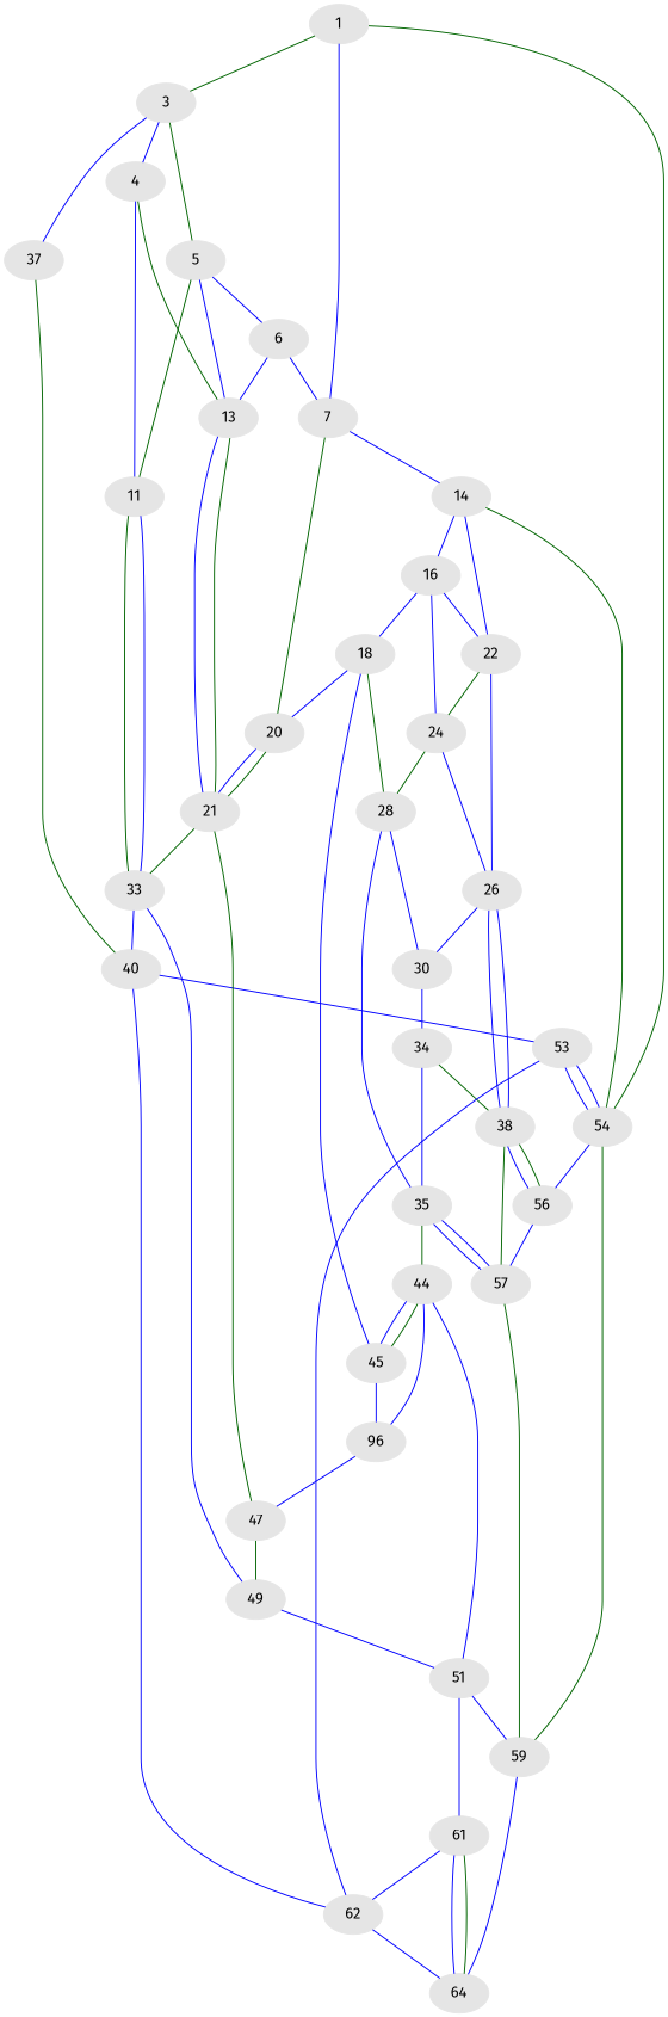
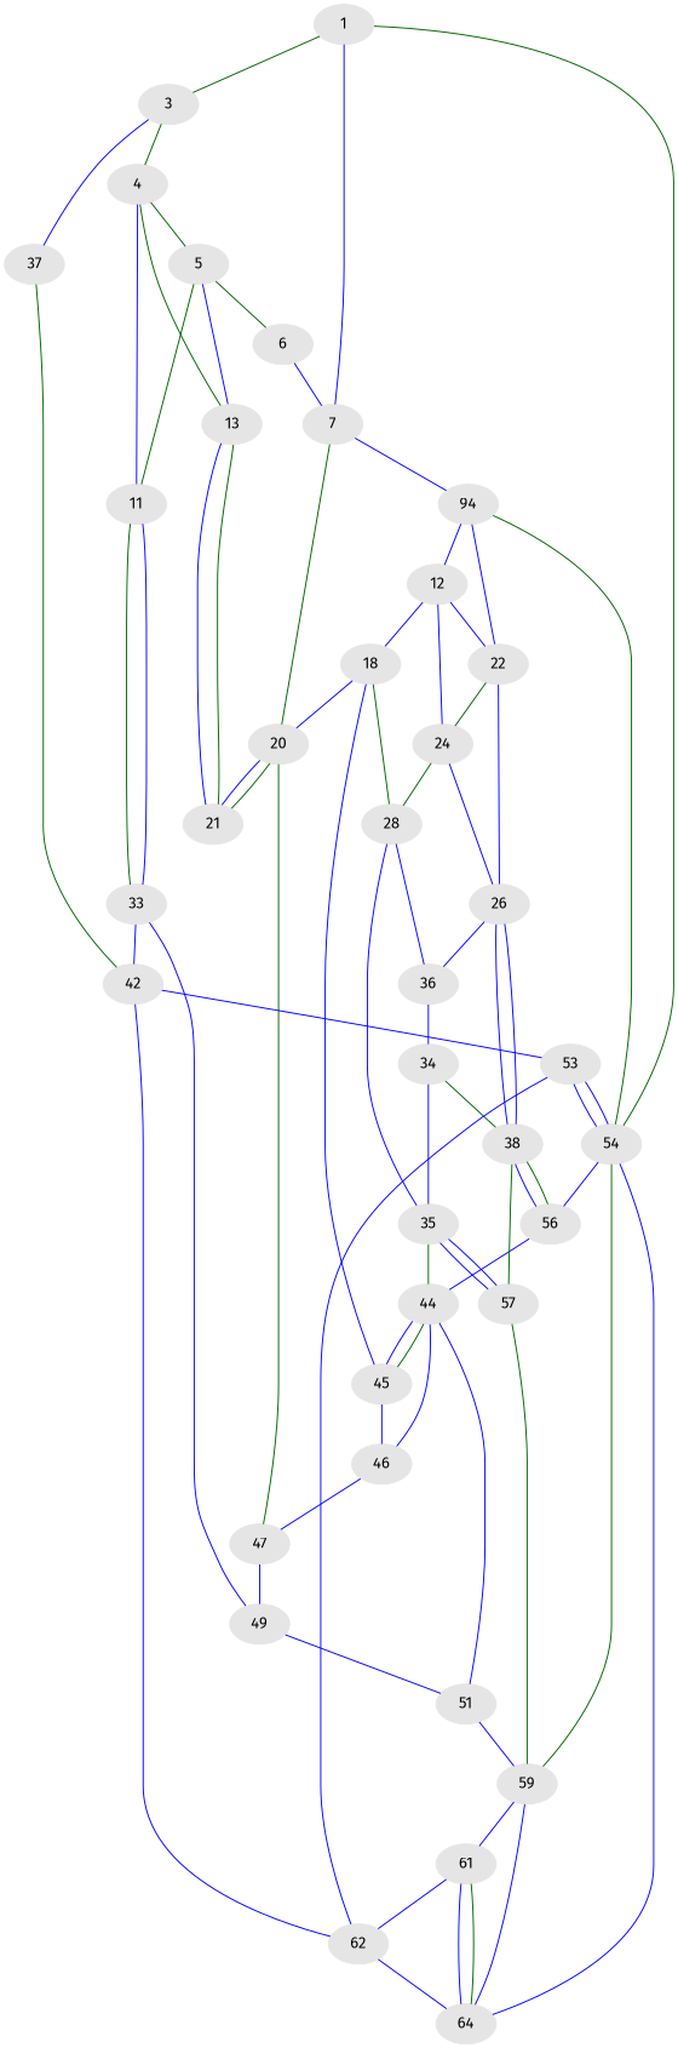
  graph {
    fontname="Fira Sans"
    node [color=gray90 fontname="Fira Sans" style=filled]
    edge [color=blue fontname="Fira Sans"]
    1 [super="+2"]
    3
    7 [super="+8"]
    54 [super="+55"]
    4 [super="+12"]
    37
-   14 [super="+15"]
+   14 [super="+15" label=94]
    20
-   16 [super="+17"]
+   16 [super="+17" label=12]
    22 [super="+23"]
    56
    59 [super="+65"]
    64 [super="+66"]
    5 [super="+10"]
    11
    13
-   42 [super="+43" label=40]
+   42 [super="+43"]
    6 [super="+9"]
    33 [super="+41"]
    21 [super="+32"]
    49 [super="+52"]
    47 [super="+48"]
    18 [super="+19"]
    24 [super="+25"]
    26 [super="+27"]
    28 [super="+29"]
    45
-   30 [super="+31"]
+   30 [super="+31" label=36]
    35 [super="+36"]
-   46 [label=96]
+   46
    38 [super="+39"]
    34 [super="+40"]
    57 [super="+58"]
    44 [super="+50"]
    53
    62 [super="+63"]
    51 [super="+60"]
    61
    1 -- 3 [color=darkgreen]
    1 -- 7
    1 -- 54 [color=darkgreen]
-   3 -- 4
+   3 -- 4 [color=darkgreen]
    3 -- 37
    7 -- 14
    7 -- 20 [color=darkgreen]
    54 -- 56
    54 -- 59 [color=darkgreen]
-   3 -- 5 [color=darkgreen]
+   54 -- 64
+   4 -- 5 [color=darkgreen]
    4 -- 11
    4 -- 13 [color=darkgreen]
    37 -- 42 [color=darkgreen]
    14 -- 54 [color=darkgreen]
    14 -- 16
    14 -- 22
    20 -- 21
    20 -- 21 [color=darkgreen]
    16 -- 22
    16 -- 18
    16 -- 24
    22 -- 24 [color=darkgreen]
    22 -- 26
-   56 -- 57
+   56 -- 44
    59 -- 64
    5 -- 11 [color=darkgreen]
    5 -- 13
-   5 -- 6
+   5 -- 6 [color=darkgreen]
    11 -- 33 [color=darkgreen]
    11 -- 33
    13 -- 21
    13 -- 21 [color=darkgreen]
    42 -- 53
    42 -- 62
    6 -- 7
-   6 -- 13
    33 -- 42
    33 -- 49
-   21 -- 33 [color=darkgreen]
-   21 -- 47 [color=darkgreen]
+   20 -- 47 [color=darkgreen]
    49 -- 51
-   47 -- 49 [color=darkgreen weight=2]
+   47 -- 49 [weight=2]
    18 -- 20
    18 -- 28 [color=darkgreen]
    18 -- 45
    24 -- 26
    24 -- 28 [color=darkgreen]
    26 -- 30
    26 -- 38
    26 -- 38
    28 -- 30
    28 -- 35
    45 -- 46
    30 -- 34 [weight=2]
    35 -- 57
    35 -- 57
    35 -- 44 [color=darkgreen]
    46 -- 47
    38 -- 56
    38 -- 56 [color=darkgreen]
    38 -- 57 [color=darkgreen]
    34 -- 35
    34 -- 38 [color=darkgreen]
    57 -- 59 [color=darkgreen]
    44 -- 45
    44 -- 45 [color=darkgreen]
    44 -- 46
    44 -- 51
    53 -- 54
    53 -- 54
    53 -- 62
    62 -- 64
    51 -- 59
-   51 -- 61
+   59 -- 61
    61 -- 64
    61 -- 64 [color=darkgreen]
    61 -- 62
  }
